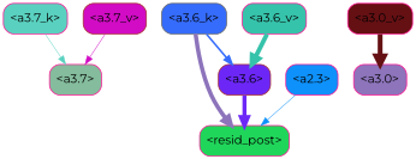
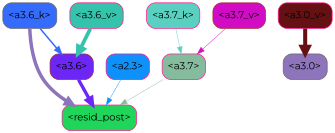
  strict digraph {
    fontname=Montserrat
    splines=true
    node [color=deeppink fontname=Montserrat shape=box style="filled, rounded"]
    edge [fontname=Montserrat penwidth=0.6]
    "<a3.7>" [fillcolor="#84bc9d"]
    "<resid_post>" [fillcolor="#20d65a"]
    "<a3.6>" [color=brown fillcolor="#6c27f7"]
-   "<a3.0>" [fillcolor="#8d74bb"]
+   "<a3.0>" [color=gray40 fillcolor="#8d74bb"]
    "<a2.3>" [fillcolor="#0e91fa"]
    "<a3.7_k>" [fillcolor="#5ad1c0"]
    "<a3.6_k>" [color=gray40 fillcolor="#356cfc"]
    "<a3.7_v>" [color=brown fillcolor="#d10cc4"]
    "<a3.6_v>" [fillcolor="#36c3ab"]
    "<a3.0_v>" [fillcolor="#651013"]
+   "<a3.7>" -> "<resid_post>" [color="#84bc9d"]
    "<a3.6>" -> "<resid_post>" [color="#6c27f7" penwidth=4.751592040061951]
    "<a2.3>" -> "<resid_post>" [color="#0e91fa"]
    "<a3.7_k>" -> "<a3.7>" [color="#5ad1c0"]
    "<a3.6_k>" -> "<resid_post>" [color="#8d74bb" penwidth=4.904066681861877]
    "<a3.6_k>" -> "<a3.6>" [color="#356cfc" penwidth=2.13908451795578]
    "<a3.7_v>" -> "<a3.7>" [color="#d10cc4"]
    "<a3.6_v>" -> "<a3.6>" [color="#36c3ab" penwidth=5.297133803367615]
    "<a3.0_v>" -> "<a3.0>" [color="#651013" penwidth=5.680712580680847]
  }
